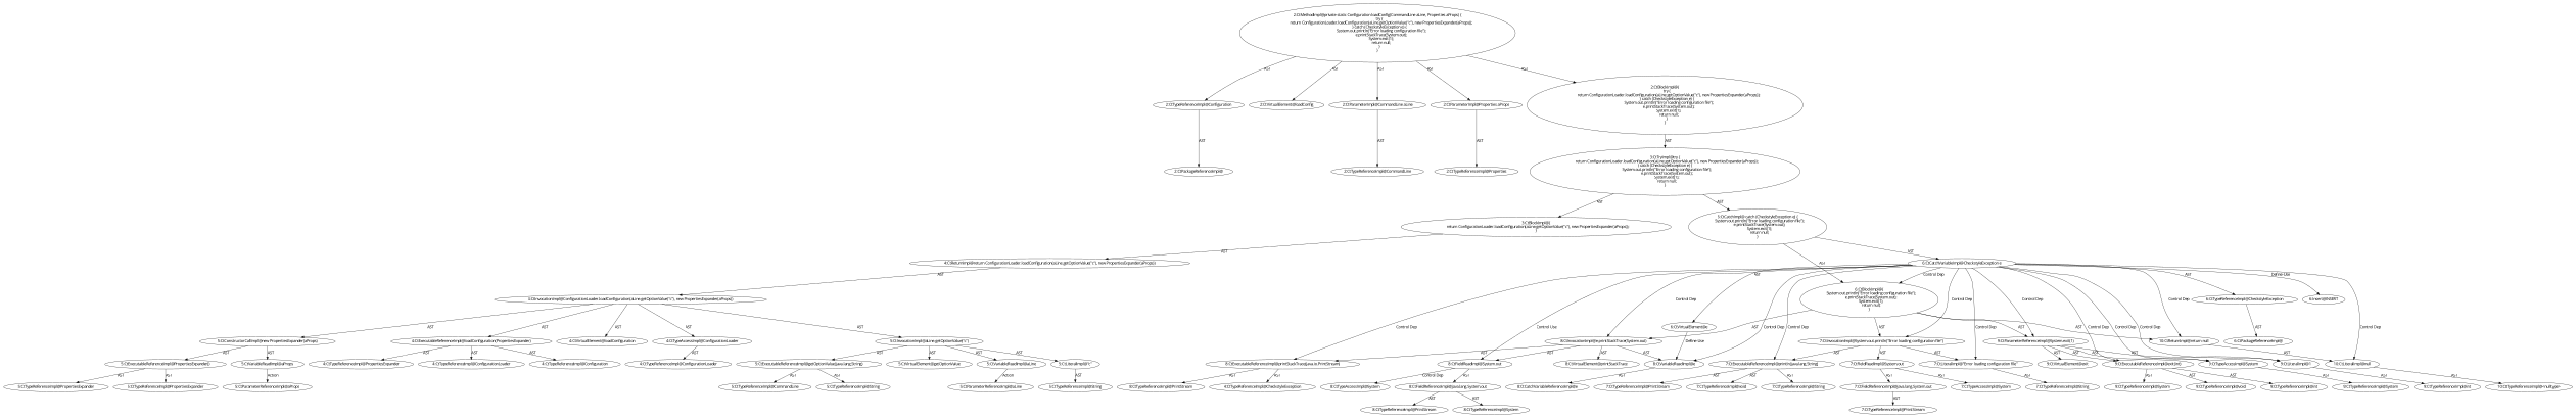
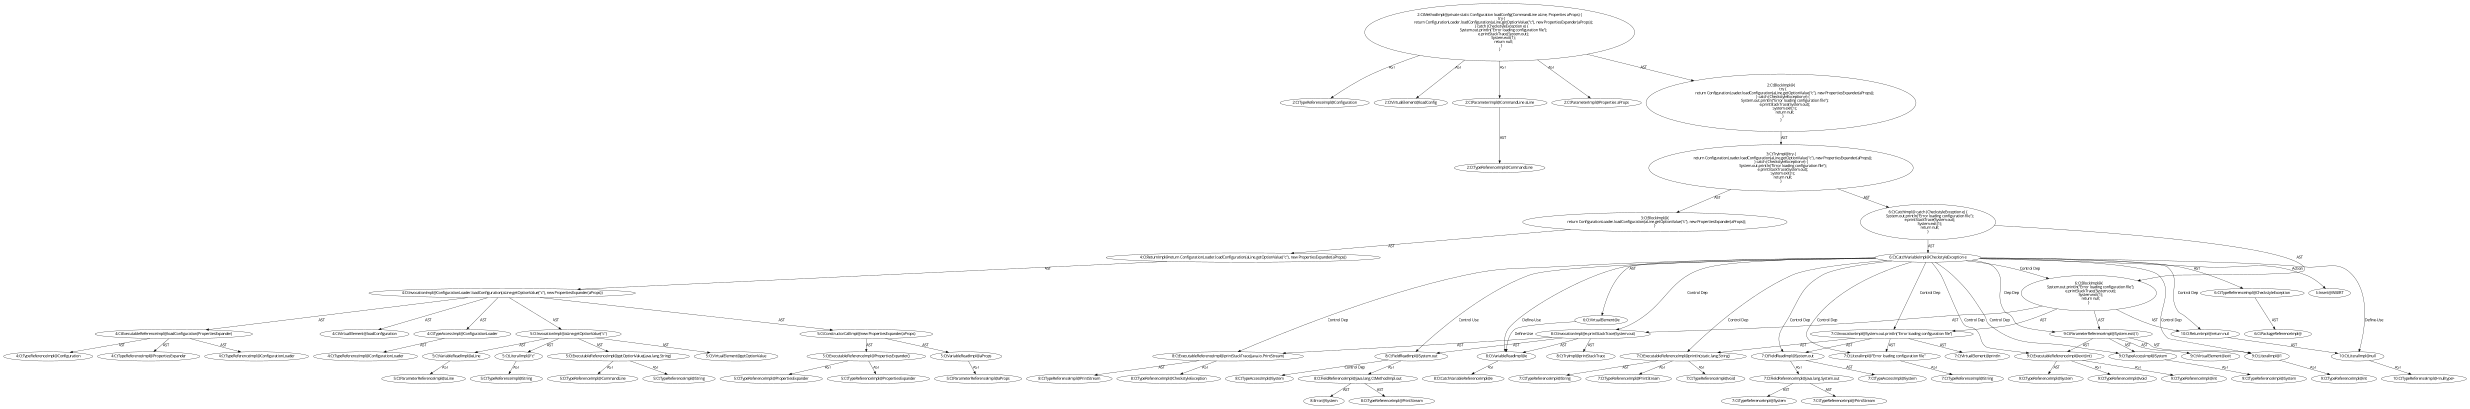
  digraph {
    fontname="Open Sans"
    node [fontname="Open Sans" shape=ellipse]
    edge [fontname="Open Sans"]
    n1 [label="2:CtTypeReferenceImpl@Configuration"]
-   n2 [label="2:CtPackageReferenceImpl@"]
    n3 [label="2:CtVirtualElement@loadConfig"]
    n4 [label="2:CtParameterImpl@CommandLine aLine"]
    n5 [label="2:CtTypeReferenceImpl@CommandLine"]
    n6 [label="2:CtParameterImpl@Properties aProps"]
-   n7 [label="2:CtTypeReferenceImpl@Properties"]
    n8 [label="4:CtExecutableReferenceImpl@loadConfiguration(PropertiesExpander)"]
    n9 [label="4:CtTypeReferenceImpl@ConfigurationLoader"]
    n10 [label="4:CtTypeReferenceImpl@Configuration"]
    n11 [label="4:CtTypeReferenceImpl@PropertiesExpander"]
    n12 [label="4:CtVirtualElement@loadConfiguration"]
    n13 [label="4:CtTypeAccessImpl@ConfigurationLoader"]
    n14 [label="4:CtTypeReferenceImpl@ConfigurationLoader"]
    n15 [label="5:CtExecutableReferenceImpl@getOptionValue(java.lang.String)"]
    n16 [label="5:CtTypeReferenceImpl@CommandLine"]
    n17 [label="5:CtTypeReferenceImpl@String"]
    n18 [label="5:CtVirtualElement@getOptionValue"]
    n19 [label="5:CtVariableReadImpl@aLine"]
    n20 [label="5:CtParameterReferenceImpl@aLine"]
    n21 [label="5:CtLiteralImpl@\"c\""]
    n22 [label="5:CtTypeReferenceImpl@String"]
    n23 [label="5:CtInvocationImpl@aLine.getOptionValue(\"c\")"]
    n24 [label="5:CtExecutableReferenceImpl@PropertiesExpander()"]
    n25 [label="5:CtTypeReferenceImpl@PropertiesExpander"]
    n26 [label="5:CtTypeReferenceImpl@PropertiesExpander"]
    n27 [label="5:CtVariableReadImpl@aProps"]
    n28 [label="5:CtParameterReferenceImpl@aProps"]
    n29 [label="5:CtConstructorCallImpl@new PropertiesExpander(aProps)"]
    n30 [label="4:CtInvocationImpl@ConfigurationLoader.loadConfiguration(aLine.getOptionValue(\"c\"), new PropertiesExpander(aProps))"]
    n31 [label="4:CtReturnImpl@return ConfigurationLoader.loadConfiguration(aLine.getOptionValue(\"c\"), new PropertiesExpander(aProps))"]
    n32 [label="3:CtBlockImpl@\{\n    return ConfigurationLoader.loadConfiguration(aLine.getOptionValue(\"c\"), new PropertiesExpander(aProps));\n\}"]
    n33 [label="6:CtVirtualElement@e"]
    n34 [label="8:CtVariableReadImpl@e"]
    n35 [label="8:CtCatchVariableReferenceImpl@e"]
    n36 [label="6:CtTypeReferenceImpl@CheckstyleException"]
    n37 [label="6:CtPackageReferenceImpl@"]
    n38 [label="6:CtCatchVariableImpl@CheckstyleException e"]
-   n39 [label="7:CtExecutableReferenceImpl@println(java.lang.String)"]
+   n39 [label="7:CtExecutableReferenceImpl@println(static.lang.String)"]
    n40 [label="7:CtFieldReadImpl@System.out"]
    n41 [label="7:CtLiteralImpl@\"Error loading configuration file\""]
    n42 [label="7:CtInvocationImpl@System.out.println(\"Error loading configuration file\")"]
    n43 [label="8:CtExecutableReferenceImpl@printStackTrace(java.io.PrintStream)"]
    n44 [label="8:CtFieldReadImpl@System.out"]
    n45 [label="8:CtInvocationImpl@e.printStackTrace(System.out)"]
    n46 [label="9:CtExecutableReferenceImpl@exit(int)"]
    n47 [label="9:CtTypeAccessImpl@System"]
    n48 [label="9:CtLiteralImpl@1"]
    n49 [label="9:CtParameterReferenceImpl@System.exit(1)"]
    n50 [label="10:CtLiteralImpl@null"]
    n51 [label="10:CtReturnImpl@return null"]
    n52 [label="6:CtBlockImpl@\{\n    System.out.println(\"Error loading configuration file\");\n    e.printStackTrace(System.out);\n    System.exit(1);\n    return null;\n\}"]
    n53 [label="6:Insert@INSERT"]
    n54 [label="7:CtTypeReferenceImpl@PrintStream"]
    n55 [label="7:CtTypeReferenceImpl@void"]
    n56 [label="7:CtTypeReferenceImpl@String"]
    n57 [label="7:CtFieldReferenceImpl@java.lang.System.out"]
    n58 [label="7:CtTypeAccessImpl@System"]
    n59 [label="7:CtTypeReferenceImpl@String"]
-   n61 [label="4:CtTypeReferenceImpl@CheckstyleException"]
+   n60 [label="7:CtVirtualElement@println"]
+   n61 [label="8:CtTypeReferenceImpl@CheckstyleException"]
    n62 [label="8:CtTypeReferenceImpl@PrintStream"]
-   n63 [label="8:CtFieldReferenceImpl@java.lang.System.out"]
+   n63 [label="8:CtFieldReferenceImpl@java.lang.CtMethodImpl.out"]
    n64 [label="8:CtTypeAccessImpl@System"]
-   n65 [label="8:CtVirtualElement@printStackTrace"]
+   n65 [label="8:CtTryImpl@printStackTrace"]
    n66 [label="9:CtTypeReferenceImpl@System"]
    n67 [label="9:CtTypeReferenceImpl@void"]
    n68 [label="9:CtTypeReferenceImpl@int"]
    n69 [label="9:CtTypeReferenceImpl@System"]
    n70 [label="9:CtTypeReferenceImpl@int"]
    n71 [label="9:CtVirtualElement@exit"]
    n72 [label="10:CtTypeReferenceImpl@<nulltype>"]
+   n73 [label="7:CtTypeReferenceImpl@System"]
    n74 [label="7:CtTypeReferenceImpl@PrintStream"]
-   n75 [label="8:CtTypeReferenceImpl@System"]
+   n75 [label="8:Error@System"]
    n76 [label="8:CtTypeReferenceImpl@PrintStream"]
    n77 [label="6:CtCatchImpl@ catch (CheckstyleException e) \{\n    System.out.println(\"Error loading configuration file\");\n    e.printStackTrace(System.out);\n    System.exit(1);\n    return null;\n\}"]
    n78 [label="3:CtTryImpl@try \{\n    return ConfigurationLoader.loadConfiguration(aLine.getOptionValue(\"c\"), new PropertiesExpander(aProps));\n\} catch (CheckstyleException e) \{\n    System.out.println(\"Error loading configuration file\");\n    e.printStackTrace(System.out);\n    System.exit(1);\n    return null;\n\}"]
    n79 [label="2:CtBlockImpl@\{\n    try \{\n        return ConfigurationLoader.loadConfiguration(aLine.getOptionValue(\"c\"), new PropertiesExpander(aProps));\n    \} catch (CheckstyleException e) \{\n        System.out.println(\"Error loading configuration file\");\n        e.printStackTrace(System.out);\n        System.exit(1);\n        return null;\n    \}\n\}"]
    n80 [label="2:CtMethodImpl@private static Configuration loadConfig(CommandLine aLine, Properties aProps) \{\n    try \{\n        return ConfigurationLoader.loadConfiguration(aLine.getOptionValue(\"c\"), new PropertiesExpander(aProps));\n    \} catch (CheckstyleException e) \{\n        System.out.println(\"Error loading configuration file\");\n        e.printStackTrace(System.out);\n        System.exit(1);\n        return null;\n    \}\n\}"]
-   n1 -> n2 [label=AST]
    n4 -> n5 [label=AST]
-   n6 -> n7 [label=AST]
    n8 -> n9 [label=AST]
    n8 -> n10 [label=AST]
    n8 -> n11 [label=AST]
    n13 -> n14 [label=AST]
    n15 -> n16 [label=AST]
    n15 -> n17 [label=AST]
-   n19 -> n20 [label=Action]
+   n19 -> n20 [label=AST]
    n21 -> n22 [label=AST]
    n23 -> n15 [label=AST]
    n23 -> n18 [label=AST]
    n23 -> n19 [label=AST]
    n23 -> n21 [label=AST]
    n24 -> n25 [label=AST]
    n24 -> n26 [label=AST]
-   n27 -> n28 [label=Action]
+   n27 -> n28 [label=AST]
    n29 -> n24 [label=AST]
    n29 -> n27 [label=AST]
    n30 -> n8 [label=AST]
    n30 -> n12 [label=AST]
    n30 -> n13 [label=AST]
    n30 -> n23 [label=AST]
    n30 -> n29 [label=AST]
    n31 -> n30 [label=AST]
    n32 -> n31 [label=AST]
    n33 -> n34 [label="Define-Use"]
    n34 -> n35 [label=AST]
    n36 -> n37 [label=AST]
    n38 -> n33 [label=AST]
-   n38 -> n34 [label="Control Dep"]
+   n38 -> n34 [label="Define-Use"]
    n38 -> n36 [label=AST]
    n38 -> n39 [label="Control Dep"]
+   n38 -> n40 [label="Control Dep"]
    n38 -> n41 [label="Control Dep"]
    n38 -> n42 [label="Control Dep"]
    n38 -> n43 [label="Control Dep"]
    n38 -> n44 [label="Control Use"]
    n38 -> n45 [label="Control Dep"]
    n38 -> n46 [label="Control Dep"]
    n38 -> n47 [label="Control Dep"]
    n38 -> n48 [label="Control Dep"]
-   n38 -> n49 [label="Control Dep"]
-   n38 -> n50 [label="Control Dep"]
+   n38 -> n49 [label="Dep Dep"]
+   n38 -> n50 [label="Define-Use"]
    n38 -> n51 [label="Control Dep"]
    n38 -> n52 [label="Control Dep"]
-   n38 -> n53 [label="Define-Use"]
+   n38 -> n53 [label=Action]
    n39 -> n54 [label=AST]
    n39 -> n55 [label=AST]
    n39 -> n56 [label=AST]
    n40 -> n57 [label=AST]
    n40 -> n58 [label=AST]
    n41 -> n59 [label=AST]
    n42 -> n39 [label=AST]
    n42 -> n40 [label=AST]
    n42 -> n41 [label=AST]
+   n42 -> n60 [label=AST]
    n43 -> n61 [label=AST]
    n43 -> n62 [label=AST]
    n44 -> n63 [label=AST]
    n44 -> n64 [label="Control Dep"]
    n45 -> n34 [label=AST]
    n45 -> n43 [label=AST]
    n45 -> n44 [label=AST]
    n45 -> n65 [label=AST]
    n46 -> n66 [label=AST]
    n46 -> n67 [label=AST]
    n46 -> n68 [label=AST]
    n47 -> n69 [label=AST]
    n48 -> n70 [label=AST]
    n49 -> n46 [label=AST]
    n49 -> n47 [label=AST]
    n49 -> n48 [label=AST]
    n49 -> n71 [label=AST]
    n50 -> n72 [label=AST]
    n51 -> n50 [label=AST]
    n52 -> n42 [label=AST]
    n52 -> n45 [label=AST]
    n52 -> n49 [label=AST]
    n52 -> n51 [label=AST]
+   n57 -> n73 [label=AST]
    n57 -> n74 [label=AST]
    n63 -> n75 [label=AST]
    n63 -> n76 [label=AST]
    n77 -> n38 [label=AST]
    n77 -> n52 [label=AST]
    n78 -> n32 [label=AST]
    n78 -> n77 [label=AST]
    n79 -> n78 [label=AST]
    n80 -> n1 [label=AST]
    n80 -> n3 [label=AST]
    n80 -> n4 [label=AST]
    n80 -> n6 [label=AST]
    n80 -> n79 [label=AST]
  }
